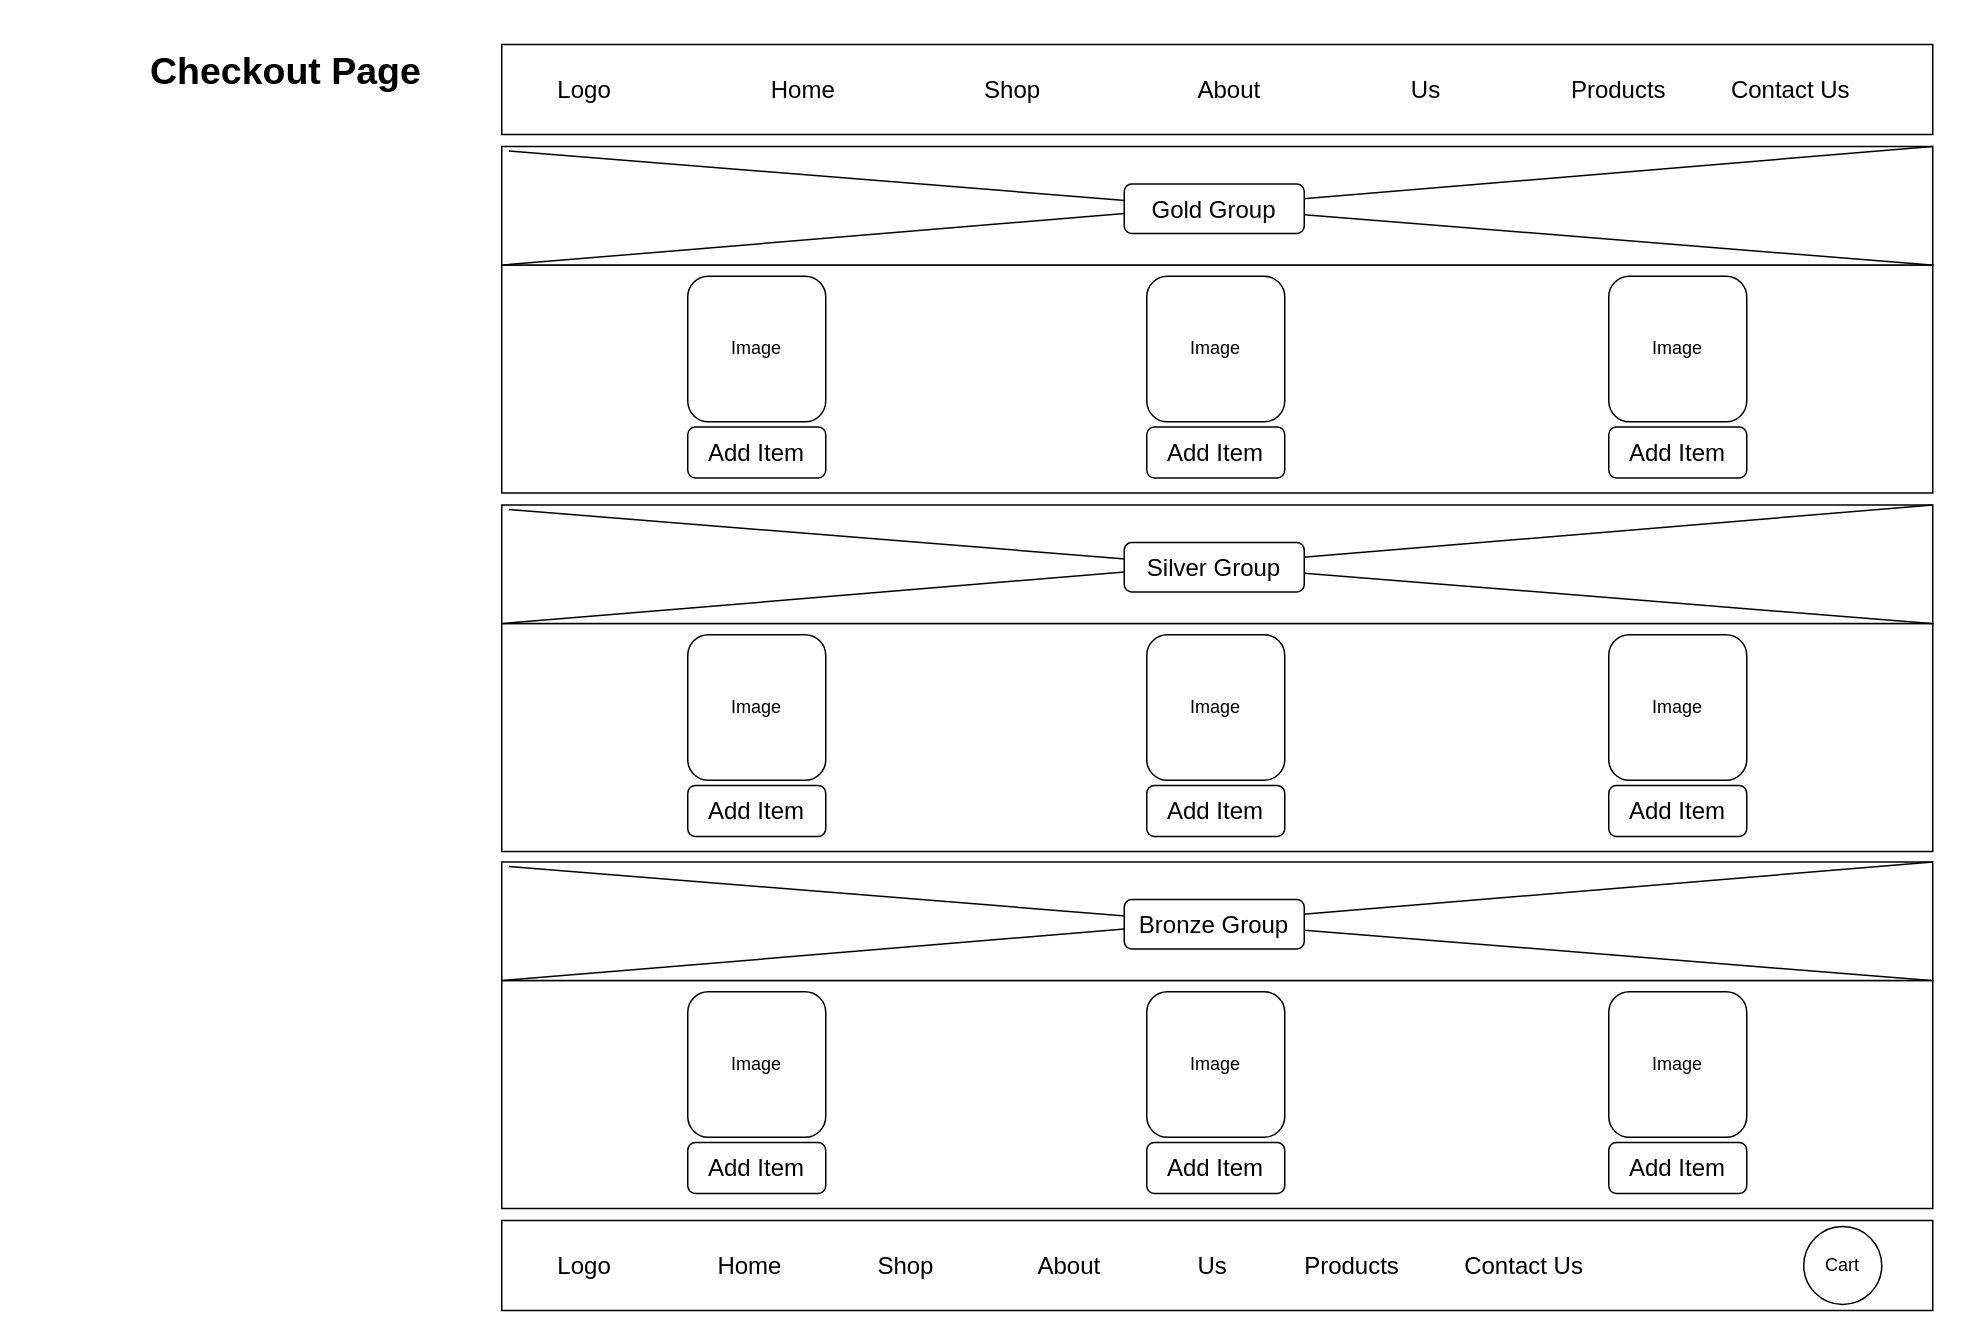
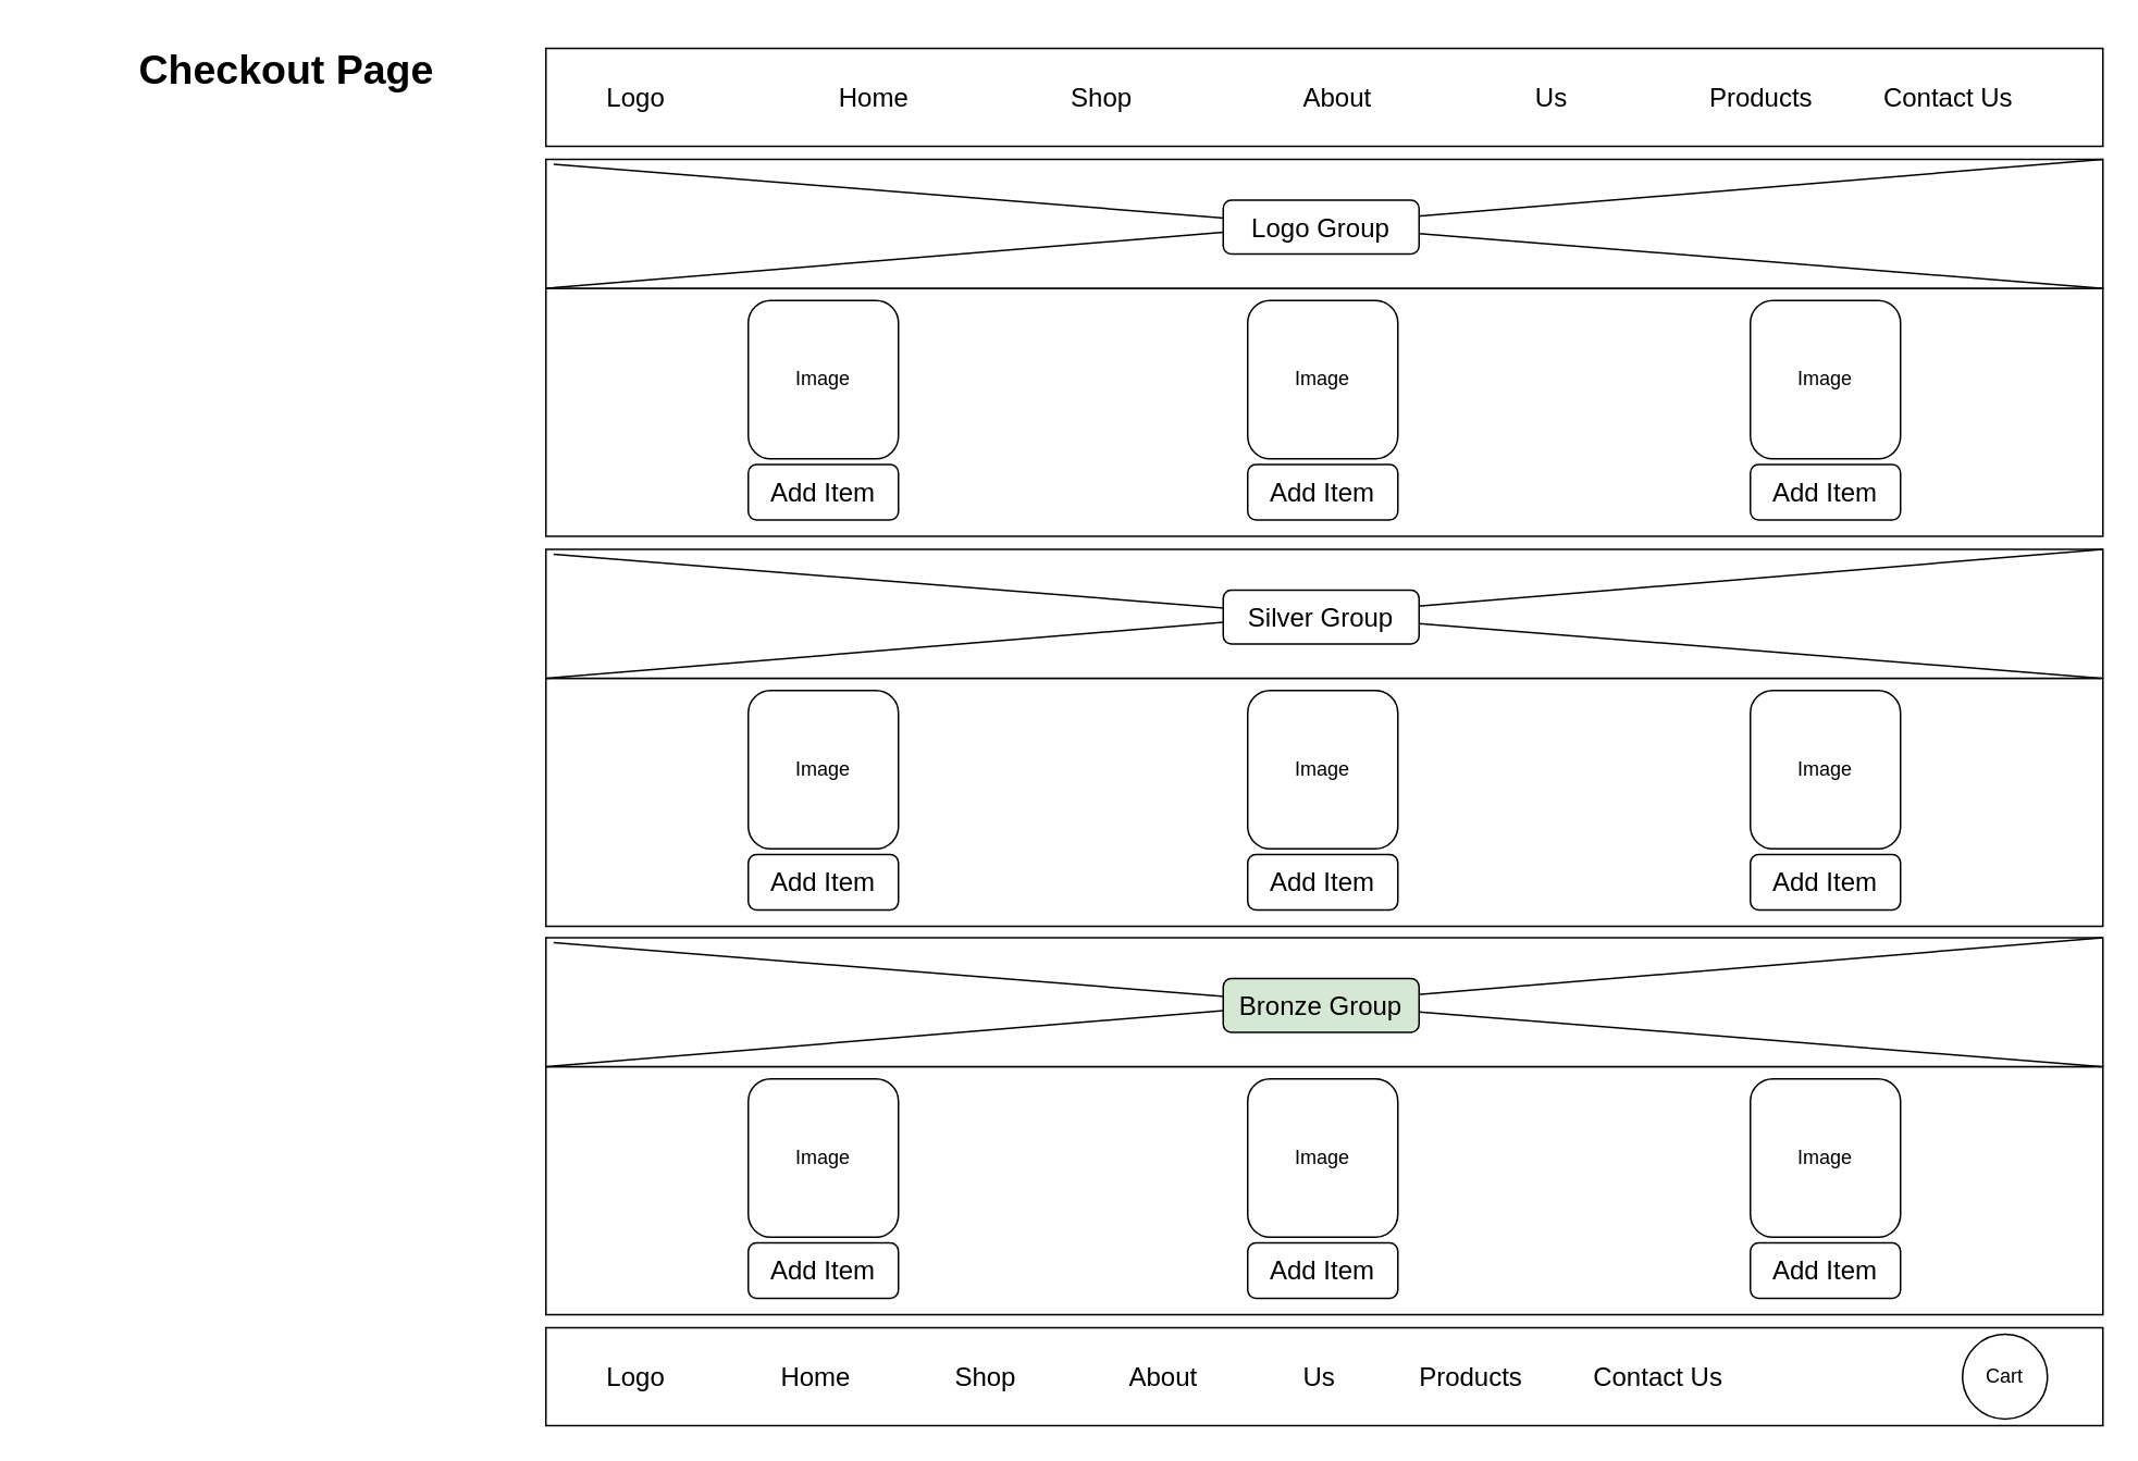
  <mxCell id="0" />
  <mxCell id="1" parent="0" />
  <mxCell id="2" value="&lt;span style=&quot;white-space: pre;&quot;&gt;&#09;&lt;/span&gt;Logo &lt;span style=&quot;white-space: pre;&quot;&gt;&#09;&lt;/span&gt;&lt;span style=&quot;white-space: pre;&quot;&gt;&#09;&lt;span style=&quot;white-space: pre;&quot;&gt;&#09;&lt;/span&gt;&lt;/span&gt;Home &lt;span style=&quot;white-space: pre;&quot;&gt;&#09;&lt;span style=&quot;white-space: pre;&quot;&gt;&#09;&lt;span style=&quot;white-space: pre;&quot;&gt;&#09;&lt;/span&gt;&lt;/span&gt;&lt;/span&gt;Shop &lt;span style=&quot;white-space: pre;&quot;&gt;&#09;&lt;span style=&quot;white-space: pre;&quot;&gt;&#09;&lt;span style=&quot;white-space: pre;&quot;&gt;&#09;&lt;/span&gt;&lt;/span&gt;&lt;/span&gt;About &lt;span style=&quot;white-space: pre;&quot;&gt;&#09;&lt;span style=&quot;white-space: pre;&quot;&gt;&#09;&lt;span style=&quot;white-space: pre;&quot;&gt;&#09;&lt;/span&gt;&lt;/span&gt;&lt;/span&gt;Us &lt;span style=&quot;white-space: pre;&quot;&gt;&#09;&lt;span style=&quot;white-space: pre;&quot;&gt;&#09;&lt;span style=&quot;white-space: pre;&quot;&gt;&#09;&lt;/span&gt;&lt;/span&gt;&lt;/span&gt;Products &lt;span style=&quot;white-space: pre;&quot;&gt;&#09;&lt;span style=&quot;white-space: pre;&quot;&gt;&#09;&lt;/span&gt;&lt;/span&gt;Contact Us" style="rounded=0;whiteSpace=wrap;html=1;fontSize=16;align=left;" parent="1" vertex="1"><mxGeometry x="334" y="29" width="954" height="60" as="geometry" /></mxCell>
  <mxCell id="3" value="&lt;span style=&quot;white-space: pre;&quot;&gt;&#09;&lt;/span&gt;&lt;span style=&quot;white-space: pre;&quot;&gt;&#09;&lt;/span&gt;&lt;span style=&quot;white-space: pre;&quot;&gt;&#09;&lt;/span&gt;&amp;nbsp;" style="rounded=0;whiteSpace=wrap;html=1;fontSize=16;align=left;" parent="1" vertex="1"><mxGeometry x="334" y="176" width="954" height="152" as="geometry" /></mxCell>
  <mxCell id="4" value="Add Item" style="rounded=1;whiteSpace=wrap;html=1;fontSize=16;" parent="1" vertex="1"><mxGeometry x="458" y="284" width="92" height="34" as="geometry" /></mxCell>
  <mxCell id="5" value="" style="rounded=0;whiteSpace=wrap;html=1;fontSize=16;align=left;" parent="1" vertex="1"><mxGeometry x="334" y="97" width="954" height="79" as="geometry" /></mxCell>
  <mxCell id="6" value="" style="endArrow=none;html=1;rounded=0;fontSize=12;startSize=8;endSize=8;curved=1;entryX=1;entryY=0;entryDx=0;entryDy=0;" parent="1" target="5" edge="1"><mxGeometry width="50" height="50" relative="1" as="geometry"><mxPoint x="335" y="176" as="sourcePoint" /><mxPoint x="385" y="126" as="targetPoint" /></mxGeometry></mxCell>
  <mxCell id="7" value="" style="endArrow=none;html=1;rounded=0;fontSize=12;startSize=8;endSize=8;curved=1;entryX=0.005;entryY=0.038;entryDx=0;entryDy=0;entryPerimeter=0;" parent="1" target="5" edge="1"><mxGeometry width="50" height="50" relative="1" as="geometry"><mxPoint x="1287" y="176" as="sourcePoint" /><mxPoint x="1337" y="126" as="targetPoint" /></mxGeometry></mxCell>
- <mxCell id="8" value="Gold Group" style="rounded=1;whiteSpace=wrap;html=1;fontSize=16;" parent="1" vertex="1"><mxGeometry x="749" y="122" width="120" height="33" as="geometry" /></mxCell>
+ <mxCell id="8" value="Logo Group" style="rounded=1;whiteSpace=wrap;html=1;fontSize=16;" parent="1" vertex="1"><mxGeometry x="749" y="122" width="120" height="33" as="geometry" /></mxCell>
  <mxCell id="9" value="Image" style="rounded=1;whiteSpace=wrap;html=1;" parent="1" vertex="1"><mxGeometry x="458" y="183.5" width="92" height="97" as="geometry" /></mxCell>
  <mxCell id="10" value="Image" style="rounded=1;whiteSpace=wrap;html=1;" parent="1" vertex="1"><mxGeometry x="764" y="183.5" width="92" height="97" as="geometry" /></mxCell>
  <mxCell id="11" value="Add Item" style="rounded=1;whiteSpace=wrap;html=1;fontSize=16;" parent="1" vertex="1"><mxGeometry x="764" y="284" width="92" height="34" as="geometry" /></mxCell>
  <mxCell id="12" value="Image" style="rounded=1;whiteSpace=wrap;html=1;" parent="1" vertex="1"><mxGeometry x="1072" y="183.5" width="92" height="97" as="geometry" /></mxCell>
  <mxCell id="13" value="Add Item" style="rounded=1;whiteSpace=wrap;html=1;fontSize=16;" parent="1" vertex="1"><mxGeometry x="1072" y="284" width="92" height="34" as="geometry" /></mxCell>
  <mxCell id="14" value="&lt;span style=&quot;white-space: pre;&quot;&gt;&#09;&lt;/span&gt;&lt;span style=&quot;white-space: pre;&quot;&gt;&#09;&lt;/span&gt;&lt;span style=&quot;white-space: pre;&quot;&gt;&#09;&lt;/span&gt;&amp;nbsp;" style="rounded=0;whiteSpace=wrap;html=1;fontSize=16;align=left;" parent="1" vertex="1"><mxGeometry x="334" y="415" width="954" height="152" as="geometry" /></mxCell>
  <mxCell id="15" value="Add Item" style="rounded=1;whiteSpace=wrap;html=1;fontSize=16;" parent="1" vertex="1"><mxGeometry x="458" y="523" width="92" height="34" as="geometry" /></mxCell>
  <mxCell id="16" value="" style="rounded=0;whiteSpace=wrap;html=1;fontSize=16;align=left;" parent="1" vertex="1"><mxGeometry x="334" y="336" width="954" height="79" as="geometry" /></mxCell>
  <mxCell id="17" value="" style="endArrow=none;html=1;rounded=0;fontSize=12;startSize=8;endSize=8;curved=1;entryX=1;entryY=0;entryDx=0;entryDy=0;" parent="1" target="16" edge="1"><mxGeometry width="50" height="50" relative="1" as="geometry"><mxPoint x="335" y="415" as="sourcePoint" /><mxPoint x="385" y="365" as="targetPoint" /></mxGeometry></mxCell>
  <mxCell id="18" value="" style="endArrow=none;html=1;rounded=0;fontSize=12;startSize=8;endSize=8;curved=1;entryX=0.005;entryY=0.038;entryDx=0;entryDy=0;entryPerimeter=0;" parent="1" target="16" edge="1"><mxGeometry width="50" height="50" relative="1" as="geometry"><mxPoint x="1287" y="415" as="sourcePoint" /><mxPoint x="1337" y="365" as="targetPoint" /></mxGeometry></mxCell>
  <mxCell id="19" value="Silver Group" style="rounded=1;whiteSpace=wrap;html=1;fontSize=16;" parent="1" vertex="1"><mxGeometry x="749" y="361" width="120" height="33" as="geometry" /></mxCell>
  <mxCell id="20" value="Image" style="rounded=1;whiteSpace=wrap;html=1;" parent="1" vertex="1"><mxGeometry x="458" y="422.5" width="92" height="97" as="geometry" /></mxCell>
  <mxCell id="21" value="Image" style="rounded=1;whiteSpace=wrap;html=1;" parent="1" vertex="1"><mxGeometry x="764" y="422.5" width="92" height="97" as="geometry" /></mxCell>
  <mxCell id="22" value="Add Item" style="rounded=1;whiteSpace=wrap;html=1;fontSize=16;" parent="1" vertex="1"><mxGeometry x="764" y="523" width="92" height="34" as="geometry" /></mxCell>
  <mxCell id="23" value="Image" style="rounded=1;whiteSpace=wrap;html=1;" parent="1" vertex="1"><mxGeometry x="1072" y="422.5" width="92" height="97" as="geometry" /></mxCell>
  <mxCell id="24" value="Add Item" style="rounded=1;whiteSpace=wrap;html=1;fontSize=16;" parent="1" vertex="1"><mxGeometry x="1072" y="523" width="92" height="34" as="geometry" /></mxCell>
  <mxCell id="25" value="&lt;span style=&quot;white-space: pre;&quot;&gt;&#09;&lt;/span&gt;&lt;span style=&quot;white-space: pre;&quot;&gt;&#09;&lt;/span&gt;&lt;span style=&quot;white-space: pre;&quot;&gt;&#09;&lt;/span&gt;&amp;nbsp;" style="rounded=0;whiteSpace=wrap;html=1;fontSize=16;align=left;" parent="1" vertex="1"><mxGeometry x="334" y="653" width="954" height="152" as="geometry" /></mxCell>
  <mxCell id="26" value="Add Item" style="rounded=1;whiteSpace=wrap;html=1;fontSize=16;" parent="1" vertex="1"><mxGeometry x="458" y="761" width="92" height="34" as="geometry" /></mxCell>
  <mxCell id="27" value="" style="rounded=0;whiteSpace=wrap;html=1;fontSize=16;align=left;" parent="1" vertex="1"><mxGeometry x="334" y="574" width="954" height="79" as="geometry" /></mxCell>
  <mxCell id="28" value="" style="endArrow=none;html=1;rounded=0;fontSize=12;startSize=8;endSize=8;curved=1;entryX=1;entryY=0;entryDx=0;entryDy=0;" parent="1" target="27" edge="1"><mxGeometry width="50" height="50" relative="1" as="geometry"><mxPoint x="335" y="653" as="sourcePoint" /><mxPoint x="385" y="603" as="targetPoint" /></mxGeometry></mxCell>
  <mxCell id="29" value="" style="endArrow=none;html=1;rounded=0;fontSize=12;startSize=8;endSize=8;curved=1;entryX=0.005;entryY=0.038;entryDx=0;entryDy=0;entryPerimeter=0;" parent="1" target="27" edge="1"><mxGeometry width="50" height="50" relative="1" as="geometry"><mxPoint x="1287" y="653" as="sourcePoint" /><mxPoint x="1337" y="603" as="targetPoint" /></mxGeometry></mxCell>
- <mxCell id="30" value="Bronze Group" style="rounded=1;whiteSpace=wrap;html=1;fontSize=16;" parent="1" vertex="1"><mxGeometry x="749" y="599" width="120" height="33" as="geometry" /></mxCell>
+ <mxCell id="30" value="Bronze Group" style="rounded=1;whiteSpace=wrap;html=1;fontSize=16;fillColor=#d5e8d4;" parent="1" vertex="1"><mxGeometry x="749" y="599" width="120" height="33" as="geometry" /></mxCell>
  <mxCell id="31" value="Image" style="rounded=1;whiteSpace=wrap;html=1;" parent="1" vertex="1"><mxGeometry x="458" y="660.5" width="92" height="97" as="geometry" /></mxCell>
  <mxCell id="32" value="Image" style="rounded=1;whiteSpace=wrap;html=1;" parent="1" vertex="1"><mxGeometry x="764" y="660.5" width="92" height="97" as="geometry" /></mxCell>
  <mxCell id="33" value="Add Item" style="rounded=1;whiteSpace=wrap;html=1;fontSize=16;" parent="1" vertex="1"><mxGeometry x="764" y="761" width="92" height="34" as="geometry" /></mxCell>
  <mxCell id="34" value="Image" style="rounded=1;whiteSpace=wrap;html=1;" parent="1" vertex="1"><mxGeometry x="1072" y="660.5" width="92" height="97" as="geometry" /></mxCell>
  <mxCell id="35" value="Add Item" style="rounded=1;whiteSpace=wrap;html=1;fontSize=16;" parent="1" vertex="1"><mxGeometry x="1072" y="761" width="92" height="34" as="geometry" /></mxCell>
  <mxCell id="36" value="&lt;span style=&quot;white-space: pre;&quot;&gt;&#09;&lt;/span&gt;Logo &lt;span style=&quot;white-space: pre;&quot;&gt;&#09;&lt;/span&gt;&lt;span style=&quot;white-space: pre;&quot;&gt;&#09;&lt;/span&gt;Home &lt;span style=&quot;white-space: pre;&quot;&gt;&#09;&lt;span style=&quot;white-space: pre;&quot;&gt;&#09;&lt;/span&gt;&lt;/span&gt;Shop &lt;span style=&quot;white-space: pre;&quot;&gt;&#09;&lt;span style=&quot;white-space: pre;&quot;&gt;&#09;&lt;/span&gt;&lt;/span&gt;About &lt;span style=&quot;white-space: pre;&quot;&gt;&#09;&lt;span style=&quot;white-space: pre;&quot;&gt;&#09;&lt;/span&gt;&lt;/span&gt;Us &lt;span style=&quot;white-space: pre;&quot;&gt;&#09;&lt;span style=&quot;white-space: pre;&quot;&gt;&#09;&lt;/span&gt;&lt;/span&gt;Products &lt;span style=&quot;white-space: pre;&quot;&gt;&#09;&lt;span style=&quot;white-space: pre;&quot;&gt;&#09;&lt;/span&gt;&lt;/span&gt;Contact Us" style="rounded=0;whiteSpace=wrap;html=1;fontSize=16;align=left;" parent="1" vertex="1"><mxGeometry x="334" y="813" width="954" height="60" as="geometry" /></mxCell>
  <mxCell id="37" value="Cart" style="ellipse;whiteSpace=wrap;html=1;aspect=fixed;" parent="1" vertex="1"><mxGeometry x="1202" y="817" width="52" height="52" as="geometry" /></mxCell>
- <mxCell id="38" value="&lt;font style=&quot;font-size: 25px;&quot;&gt;&lt;b&gt;&lt;span style=&quot;white-space: pre;&quot;&gt;&#09;&lt;/span&gt;Checkout&amp;nbsp;Page&lt;/b&gt;&lt;/font&gt;" style="text;html=1;align=center;verticalAlign=middle;resizable=0;points=[];autosize=1;strokeColor=none;fillColor=none;" parent="1" vertex="1"><mxGeometry x="35" y="25" width="254" height="42" as="geometry" /></mxCell>
+ <mxCell id="38" value="&lt;font style=&quot;font-size: 25px;&quot;&gt;&lt;b&gt;&lt;span style=&quot;white-space: pre;&quot;&gt;&#09;&lt;/span&gt;Checkout&amp;nbsp;Page&lt;/b&gt;&lt;/font&gt;" style="text;html=1;align=center;verticalAlign=middle;resizable=0;points=[];autosize=1;strokeColor=none;fillColor=none;" parent="1" vertex="1"><mxGeometry x="20" y="20" width="254" height="42" as="geometry" /></mxCell>
